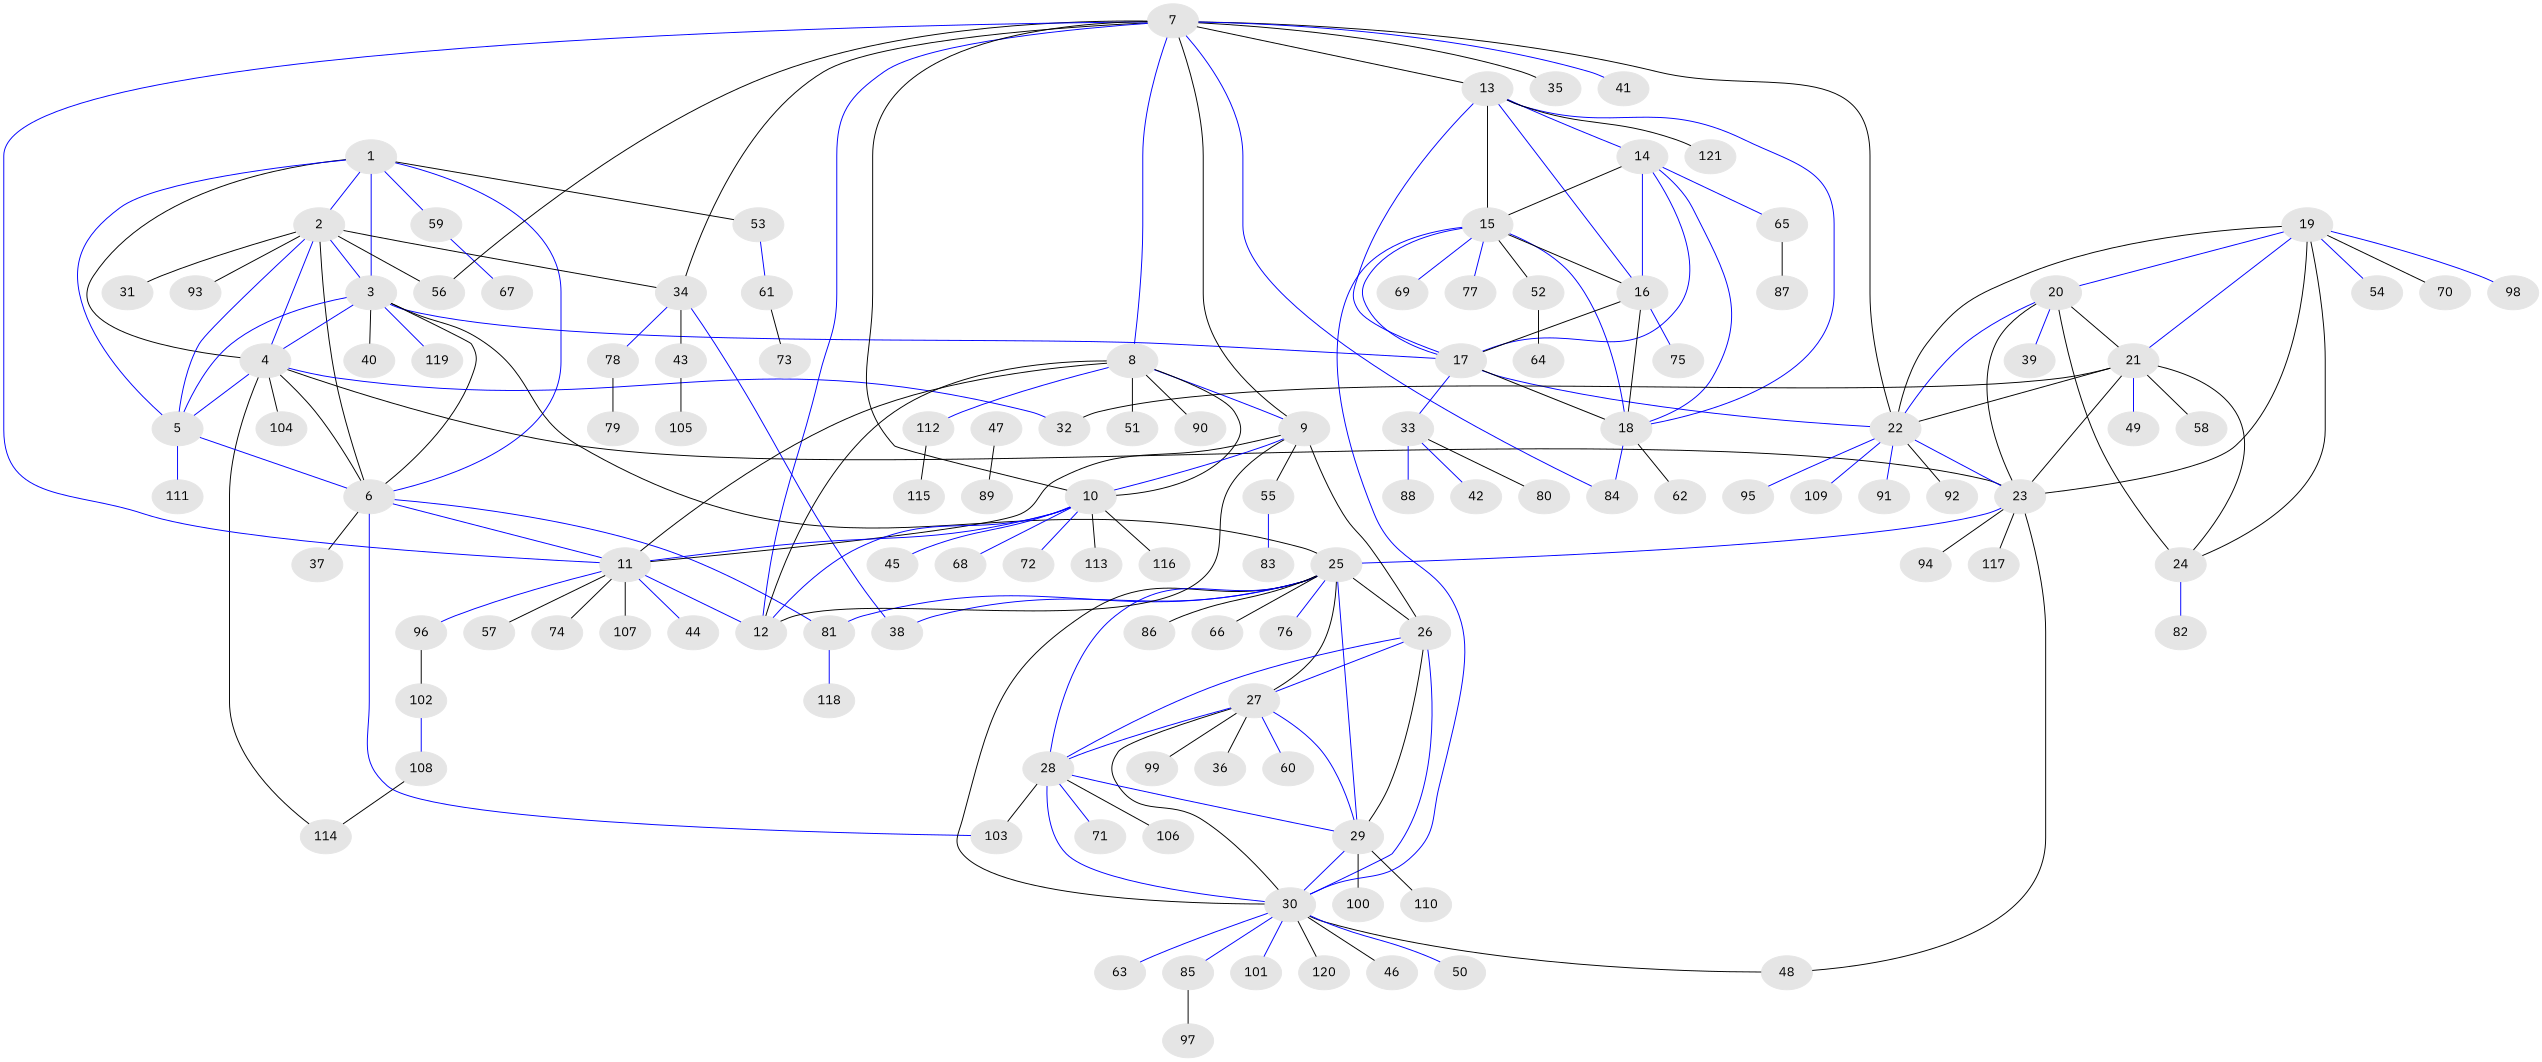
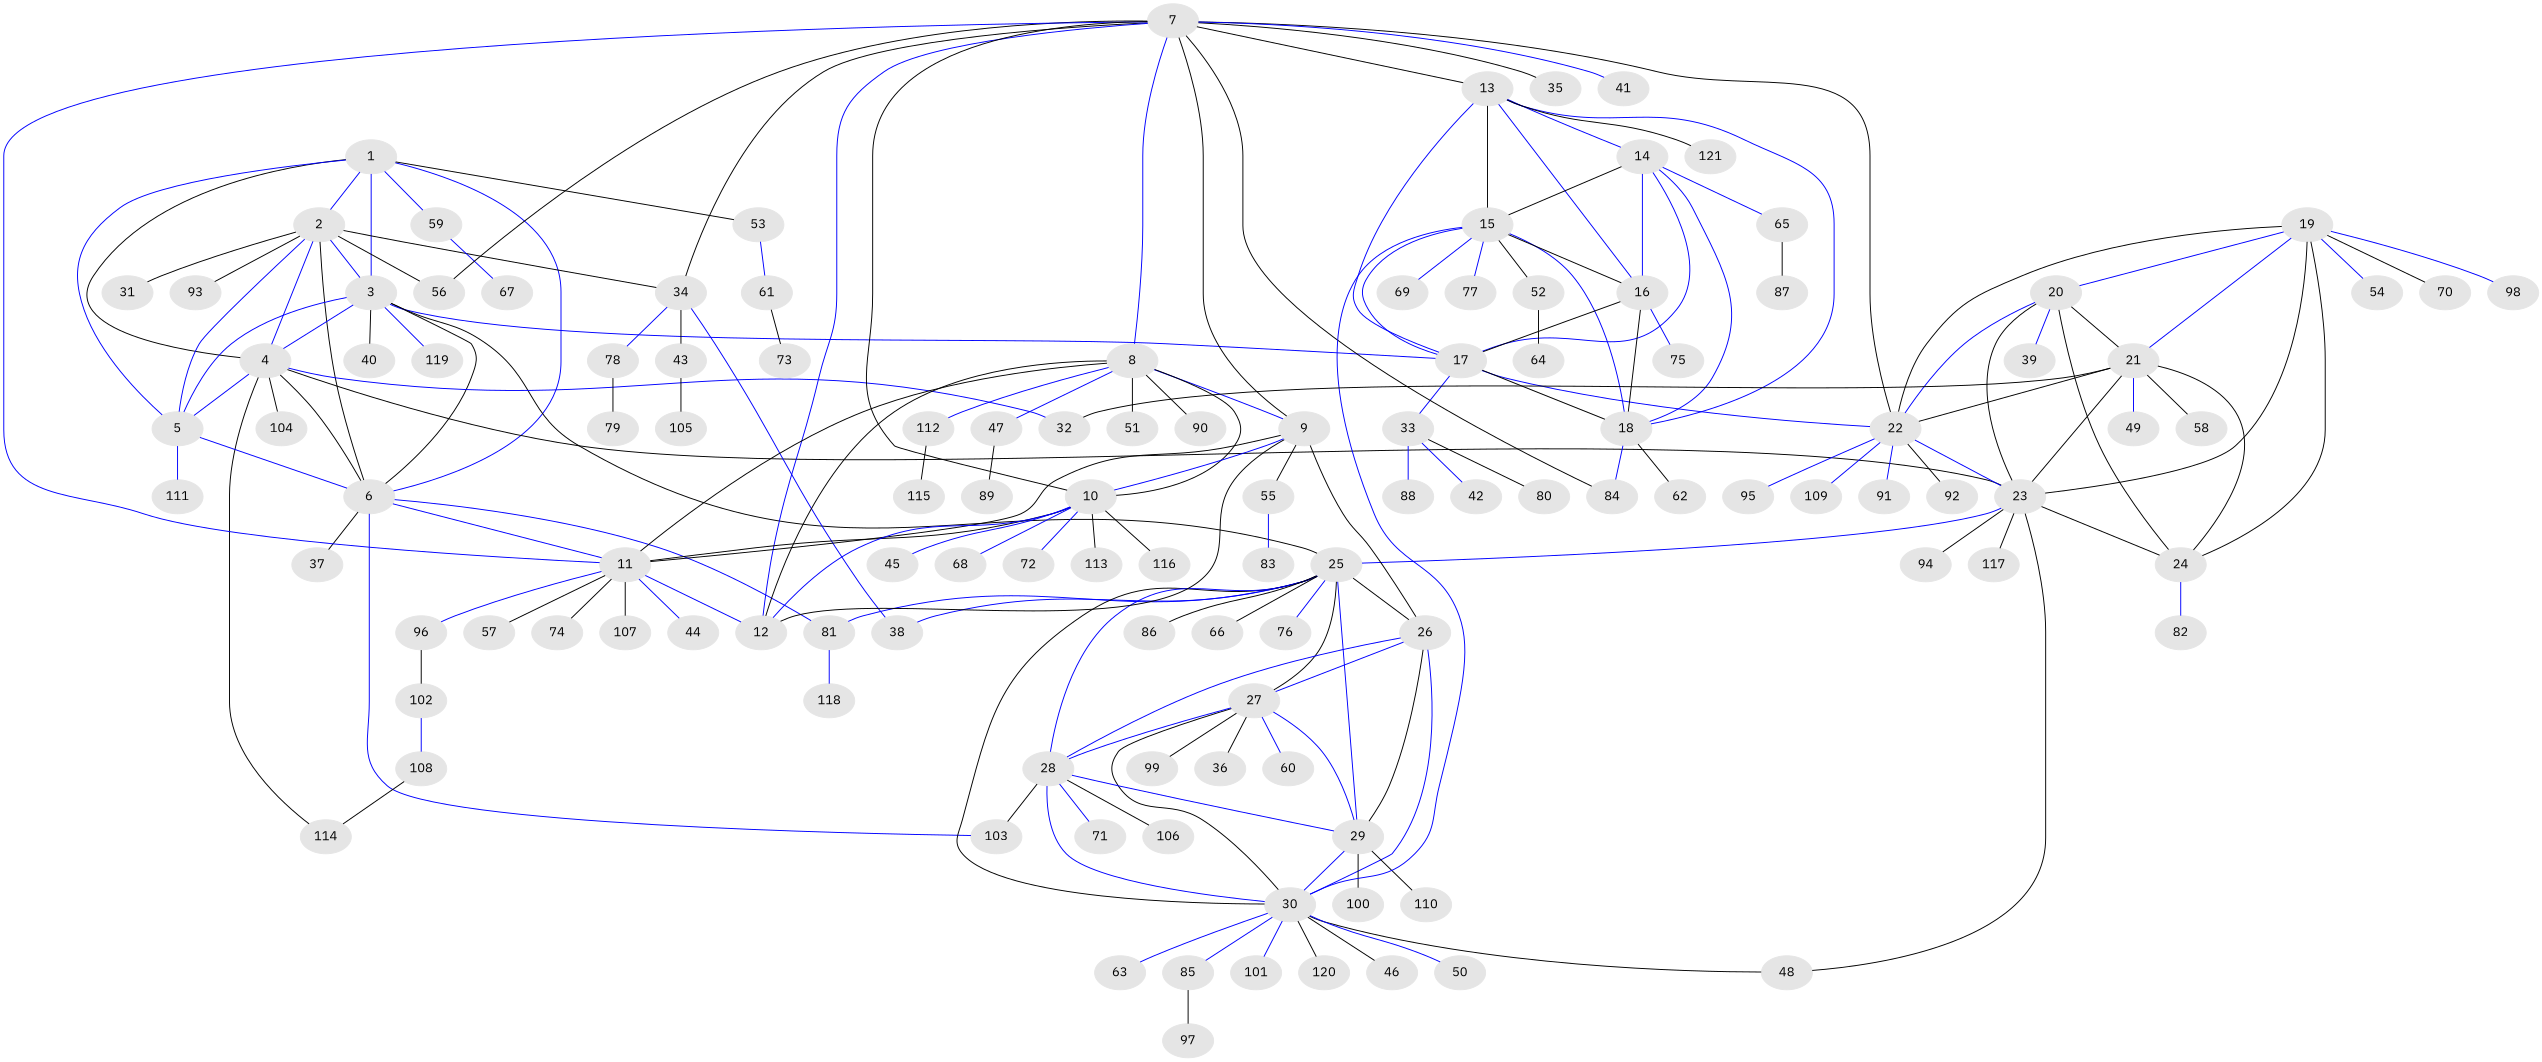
  graph {
    fontname="IBM Plex Sans"
    node [color=gray90 fontname="IBM Plex Sans" style=filled]
    edge [color=blue fontname="IBM Plex Sans"]
    1
    2
    3
    4
    5
    6
    53
    59
    31
    34
    56
    93
    17
    25
    40
    119
    23
    32
    104
    114
    111
    11
    37
    81
    103
    61
    67
    38
    43
    78
    22
    18
    33
    26
    30
    27
    28
    29
    66
    76
    86
    24
    48
    94
    117
    12
    44
    57
    74
    96
    107
    118
    7
    8
    9
    10
    13
    35
    41
    84
    47
    51
    90
    112
    55
    45
    68
    72
    113
    116
    14
    15
    16
    121
    91
    92
    95
    109
    89
    115
    83
    102
    65
    52
    69
    77
    75
    62
    87
    46
    50
    63
    85
    101
    120
    64
    42
    80
    88
    19
    20
    21
    54
    70
    98
    39
    49
    58
    82
    36
    60
    99
    71
    106
    100
    110
    97
    105
    79
    73
    108
    1 -- 2
    1 -- 3
    1 -- 4 [color=black]
    1 -- 5
    1 -- 6
    1 -- 53 [color=black]
    1 -- 59
    2 -- 3
    2 -- 4
    2 -- 5
    2 -- 6 [color=black]
    2 -- 31 [color=black]
    2 -- 34 [color=black]
    2 -- 56 [color=black]
    2 -- 93 [color=black]
    3 -- 4
    3 -- 5
    3 -- 6 [color=black]
    3 -- 17
    3 -- 25 [color=black]
    3 -- 40 [color=black]
    3 -- 119
    4 -- 5
    4 -- 6 [color=black]
    4 -- 23 [color=black]
    4 -- 32
    4 -- 104 [color=black]
    4 -- 114 [color=black]
    5 -- 6
    5 -- 111
    6 -- 11
    6 -- 37 [color=black]
    6 -- 81
    6 -- 103
    53 -- 61
    59 -- 67
    34 -- 38
    34 -- 43 [color=black]
    34 -- 78
    17 -- 22
    17 -- 18 [color=black]
    17 -- 33
    25 -- 81
    25 -- 38
    25 -- 26 [color=black]
    25 -- 30 [color=black]
    25 -- 27 [color=black]
    25 -- 28
    25 -- 29
    25 -- 66 [color=black]
    25 -- 76
    25 -- 86 [color=black]
    23 -- 25
+   23 -- 24 [color=black]
    23 -- 48 [color=black]
    23 -- 94 [color=black]
    23 -- 117 [color=black]
    11 -- 12
    11 -- 44
    11 -- 57 [color=black]
    11 -- 74 [color=black]
    11 -- 96
    11 -- 107 [color=black]
    81 -- 118
    61 -- 73 [color=black]
    43 -- 105 [color=black]
    78 -- 79 [color=black]
    22 -- 23
    22 -- 91
    22 -- 92 [color=black]
    22 -- 95
    22 -- 109
    18 -- 84
    18 -- 62 [color=black]
    33 -- 42
    33 -- 80 [color=black]
    33 -- 88
    26 -- 30
    26 -- 27
    26 -- 28
    26 -- 29 [color=black]
    30 -- 48 [color=black]
    30 -- 46 [color=black]
    30 -- 50
    30 -- 63
    30 -- 85
    30 -- 101
    30 -- 120 [color=black]
    27 -- 30 [color=black]
    27 -- 28
    27 -- 29
    27 -- 36 [color=black]
    27 -- 60
    27 -- 99 [color=black]
    28 -- 103 [color=black]
    28 -- 30
    28 -- 29
    28 -- 71
    28 -- 106 [color=black]
    29 -- 30
    29 -- 100 [color=black]
    29 -- 110 [color=black]
    24 -- 82
    96 -- 102 [color=black]
    7 -- 34 [color=black]
    7 -- 56 [color=black]
    7 -- 11
    7 -- 22 [color=black]
    7 -- 12
    7 -- 8
    7 -- 9 [color=black]
    7 -- 10 [color=black]
    7 -- 13 [color=black]
    7 -- 35 [color=black]
    7 -- 41
-   7 -- 84
+   7 -- 84 [color=black]
    8 -- 11 [color=black]
    8 -- 12 [color=black]
    8 -- 9
    8 -- 10 [color=black]
+   8 -- 47
    8 -- 51 [color=black]
    8 -- 90 [color=black]
    8 -- 112
    9 -- 11 [color=black]
    9 -- 26 [color=black]
    9 -- 12 [color=black]
    9 -- 10
    9 -- 55 [color=black]
-   10 -- 11
+   10 -- 11 [color=black]
    10 -- 12
    10 -- 45
    10 -- 68
    10 -- 72
    10 -- 113 [color=black]
    10 -- 116 [color=black]
    13 -- 17
    13 -- 18
    13 -- 14
    13 -- 15 [color=black]
    13 -- 16
    13 -- 121 [color=black]
    47 -- 89 [color=black]
    112 -- 115 [color=black]
    55 -- 83
    14 -- 17
    14 -- 18
    14 -- 15 [color=black]
    14 -- 16
    14 -- 65
    15 -- 17
    15 -- 18
    15 -- 30
    15 -- 16 [color=black]
    15 -- 52 [color=black]
    15 -- 69
    15 -- 77
    16 -- 17 [color=black]
    16 -- 18 [color=black]
    16 -- 75
    102 -- 108
    65 -- 87 [color=black]
    52 -- 64 [color=black]
    85 -- 97 [color=black]
    19 -- 23 [color=black]
    19 -- 22 [color=black]
    19 -- 24 [color=black]
    19 -- 20
    19 -- 21
    19 -- 54
    19 -- 70 [color=black]
    19 -- 98
    20 -- 23 [color=black]
    20 -- 22
    20 -- 24 [color=black]
    20 -- 21 [color=black]
    20 -- 39
    21 -- 23 [color=black]
    21 -- 32 [color=black]
    21 -- 22 [color=black]
    21 -- 24 [color=black]
    21 -- 49
    21 -- 58 [color=black]
    108 -- 114 [color=black]
  }
